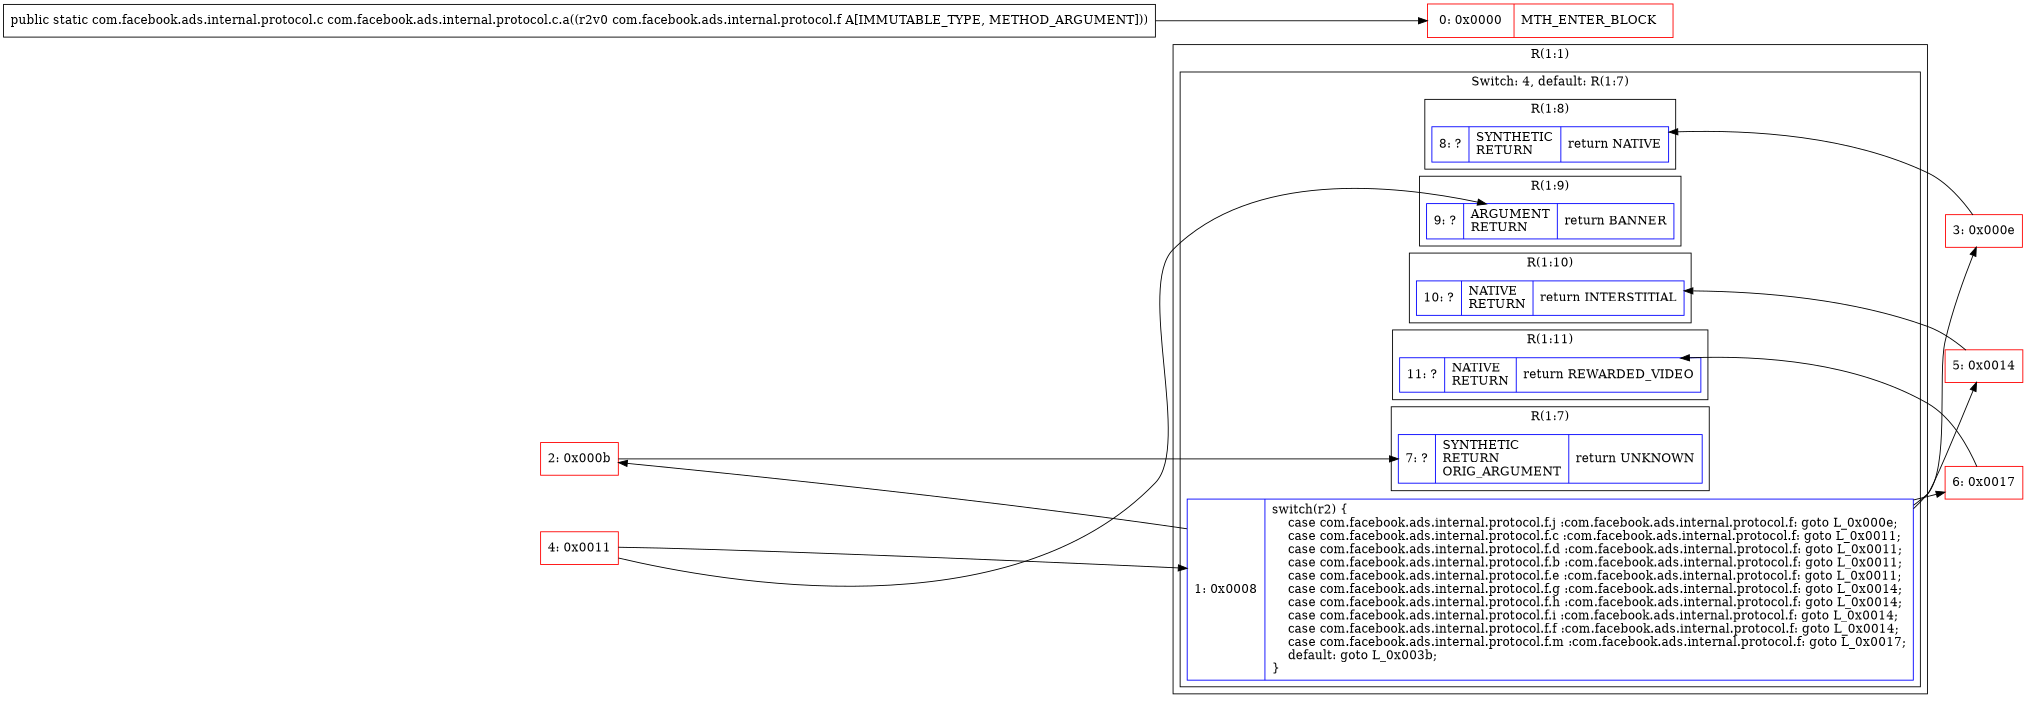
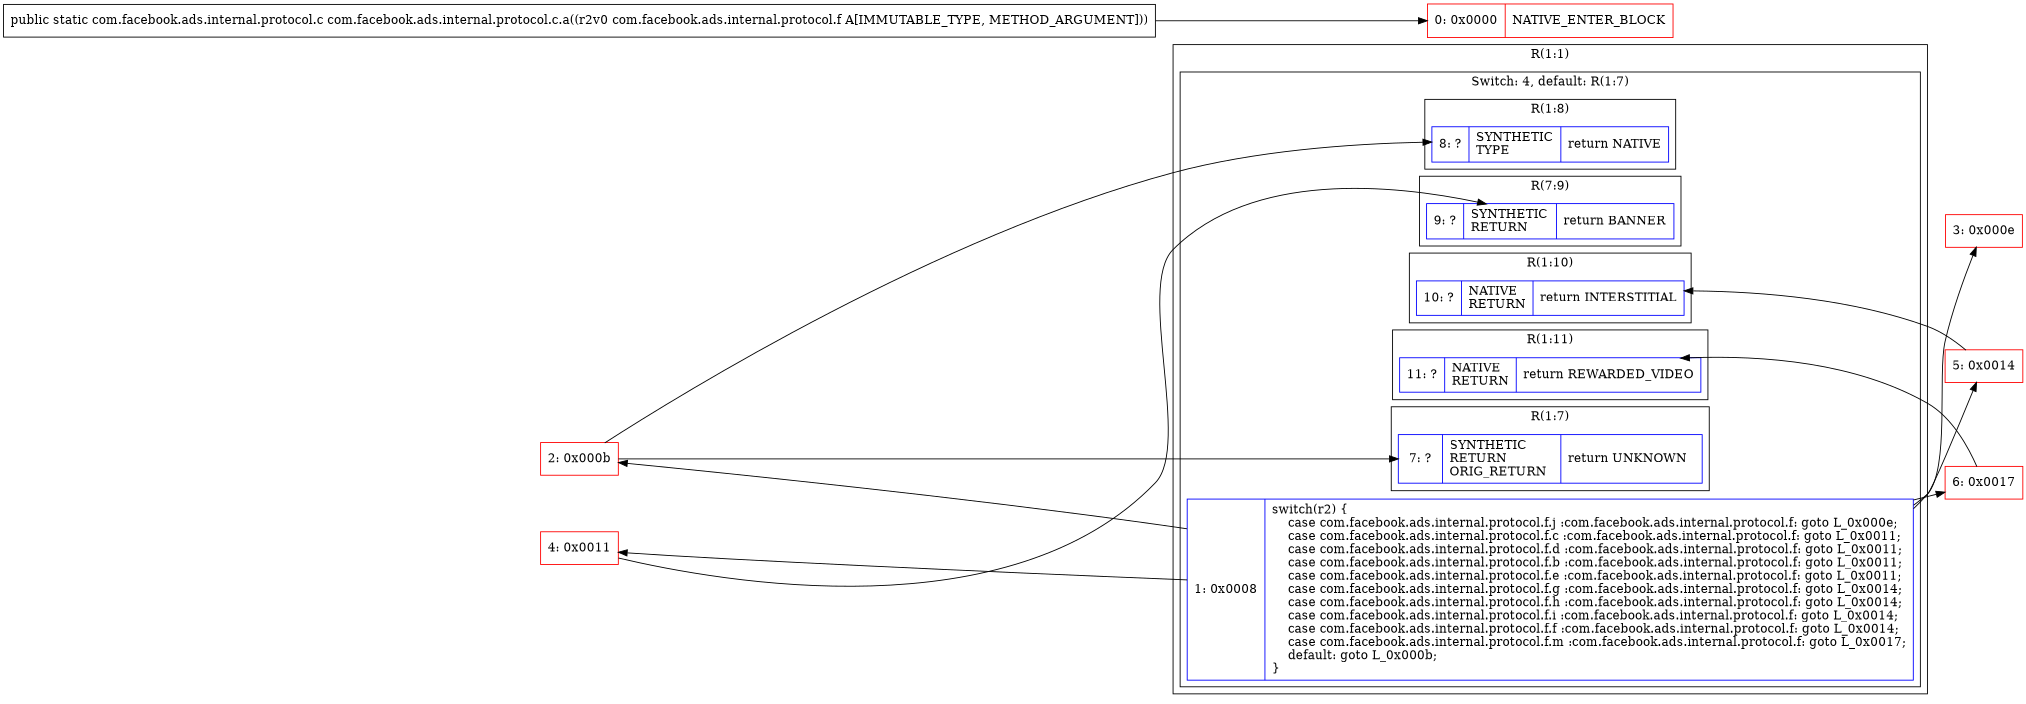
  digraph {
    rankdir=LR
    node [color=blue shape=record]
-   n1 [label="{8\:\ ?|SYNTHETIC\lRETURN\l|return NATIVE\l}"]
-   n2 [label="{9\:\ ?|ARGUMENT\lRETURN\l|return BANNER\l}"]
+   n1 [label="{8\:\ ?|SYNTHETIC\lTYPE\l|return NATIVE\l}"]
+   n2 [label="{9\:\ ?|SYNTHETIC\lRETURN\l|return BANNER\l}"]
    n3 [label="{10\:\ ?|NATIVE\lRETURN\l|return INTERSTITIAL\l}"]
    n4 [label="{11\:\ ?|NATIVE\lRETURN\l|return REWARDED_VIDEO\l}"]
-   n5 [label="{7\:\ ?|SYNTHETIC\lRETURN\lORIG_ARGUMENT\l|return UNKNOWN\l}"]
-   n6 [label="{1\:\ 0x0008|switch(r2) \{\l    case com.facebook.ads.internal.protocol.f.j :com.facebook.ads.internal.protocol.f: goto L_0x000e;\l    case com.facebook.ads.internal.protocol.f.c :com.facebook.ads.internal.protocol.f: goto L_0x0011;\l    case com.facebook.ads.internal.protocol.f.d :com.facebook.ads.internal.protocol.f: goto L_0x0011;\l    case com.facebook.ads.internal.protocol.f.b :com.facebook.ads.internal.protocol.f: goto L_0x0011;\l    case com.facebook.ads.internal.protocol.f.e :com.facebook.ads.internal.protocol.f: goto L_0x0011;\l    case com.facebook.ads.internal.protocol.f.g :com.facebook.ads.internal.protocol.f: goto L_0x0014;\l    case com.facebook.ads.internal.protocol.f.h :com.facebook.ads.internal.protocol.f: goto L_0x0014;\l    case com.facebook.ads.internal.protocol.f.i :com.facebook.ads.internal.protocol.f: goto L_0x0014;\l    case com.facebook.ads.internal.protocol.f.f :com.facebook.ads.internal.protocol.f: goto L_0x0014;\l    case com.facebook.ads.internal.protocol.f.m :com.facebook.ads.internal.protocol.f: goto L_0x0017;\l    default: goto L_0x003b;\l\}\l}"]
+   n5 [label="{7\:\ ?|SYNTHETIC\lRETURN\lORIG_RETURN\l|return UNKNOWN\l}"]
+   n6 [label="{1\:\ 0x0008|switch(r2) \{\l    case com.facebook.ads.internal.protocol.f.j :com.facebook.ads.internal.protocol.f: goto L_0x000e;\l    case com.facebook.ads.internal.protocol.f.c :com.facebook.ads.internal.protocol.f: goto L_0x0011;\l    case com.facebook.ads.internal.protocol.f.d :com.facebook.ads.internal.protocol.f: goto L_0x0011;\l    case com.facebook.ads.internal.protocol.f.b :com.facebook.ads.internal.protocol.f: goto L_0x0011;\l    case com.facebook.ads.internal.protocol.f.e :com.facebook.ads.internal.protocol.f: goto L_0x0011;\l    case com.facebook.ads.internal.protocol.f.g :com.facebook.ads.internal.protocol.f: goto L_0x0014;\l    case com.facebook.ads.internal.protocol.f.h :com.facebook.ads.internal.protocol.f: goto L_0x0014;\l    case com.facebook.ads.internal.protocol.f.i :com.facebook.ads.internal.protocol.f: goto L_0x0014;\l    case com.facebook.ads.internal.protocol.f.f :com.facebook.ads.internal.protocol.f: goto L_0x0014;\l    case com.facebook.ads.internal.protocol.f.m :com.facebook.ads.internal.protocol.f: goto L_0x0017;\l    default: goto L_0x000b;\l\}\l}"]
    n7 [color=red label="{2\:\ 0x000b}"]
    n8 [color=red label="{3\:\ 0x000e}"]
    n9 [color=red label="{4\:\ 0x0011}"]
    n10 [color=red label="{5\:\ 0x0014}"]
    n11 [color=red label="{6\:\ 0x0017}"]
-   n12 [color=red label="{0\:\ 0x0000|MTH_ENTER_BLOCK\l}"]
+   n12 [color=red label="{0\:\ 0x0000|NATIVE_ENTER_BLOCK\l}"]
    n13 [label="{public static com.facebook.ads.internal.protocol.c com.facebook.ads.internal.protocol.c.a((r2v0 com.facebook.ads.internal.protocol.f A[IMMUTABLE_TYPE, METHOD_ARGUMENT])) }" color=""]
    subgraph cluster_1 {
      label="R(1:1)"
      subgraph cluster_2 {
        label="Switch: 4, default: R(1:7)"
        n6
        subgraph cluster_3 {
          label="R(1:8)"
          n1
        }
        subgraph cluster_4 {
-         label="R(1:9)"
+         label="R(7:9)"
          n2
        }
        subgraph cluster_5 {
          label="R(1:10)"
          n3
        }
        subgraph cluster_6 {
          label="R(1:11)"
          n4
        }
        subgraph cluster_7 {
          label="R(1:7)"
          n5
        }
      }
    }
    n6 -> n7
    n6 -> n8
-   n9 -> n6
+   n6 -> n9
    n6 -> n10
    n6 -> n11
    n7 -> n5
-   n8 -> n1
+   n7 -> n1
    n9 -> n2
    n10 -> n3
    n11 -> n4
    n13 -> n12
  }
